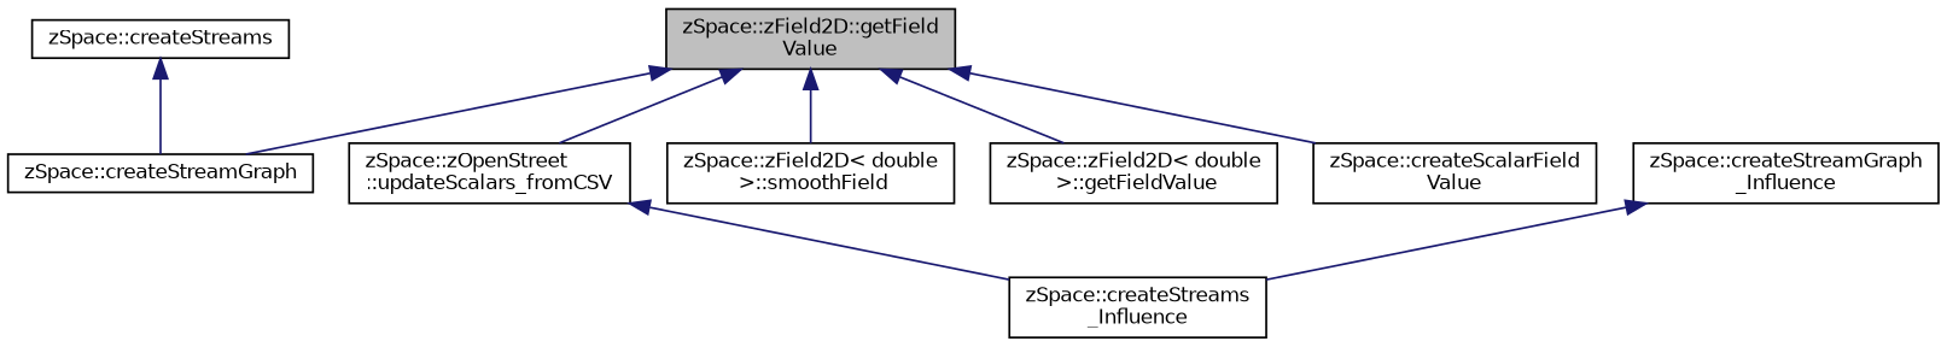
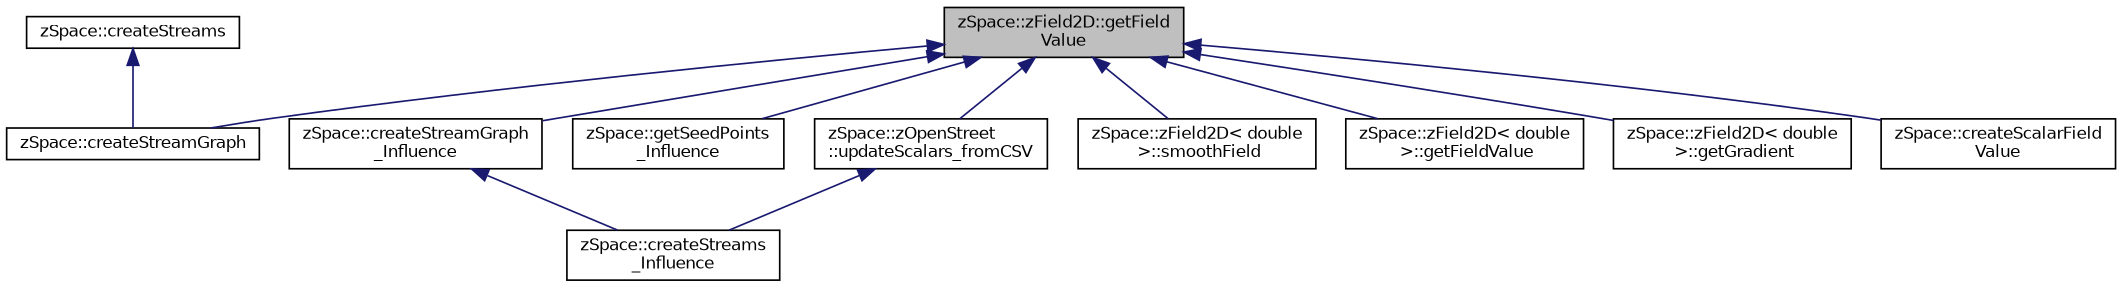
  digraph {
    rankdir=TB
    node [color=black fillcolor=white fontname=Helvetica fontsize=10 shape=record style=filled]
    edge [color=midnightblue dir=back fontname=Helvetica fontsize=10 labelfontname=Helvetica labelfontsize=10 style=solid]
    n1 [fillcolor=grey75 fontcolor=black height=0.2 label="zSpace::zField2D::getField\lValue" width=0.4]
    n2 [height=0.2 label="zSpace::createStreamGraph" width=0.4]
    n3 [height=0.2 label="zSpace::createStreamGraph\l_Influence" width=0.4]
+   n4 [height=0.2 label="zSpace::getSeedPoints\l_Influence" width=0.4]
    n5 [height=0.2 label="zSpace::zOpenStreet\l::updateScalars_fromCSV" width=0.4]
    n6 [height=0.2 label="zSpace::zField2D\< double\l \>::smoothField" width=0.4]
    n7 [height=0.2 label="zSpace::zField2D\< double\l \>::getFieldValue" width=0.4]
+   n8 [height=0.2 label="zSpace::zField2D\< double\l \>::getGradient" width=0.4]
    n9 [height=0.2 label="zSpace::createScalarField\lValue" width=0.4]
    n10 [height=0.2 label="zSpace::createStreams\l_Influence" width=0.4]
    n11 [height=0.2 label="zSpace::createStreams" width=0.4]
    n1 -> n2
+   n1 -> n3
+   n1 -> n4
    n1 -> n5
    n1 -> n6
    n1 -> n7
+   n1 -> n8
    n1 -> n9
    n3 -> n10
    n5 -> n10
    n11 -> n2
  }
